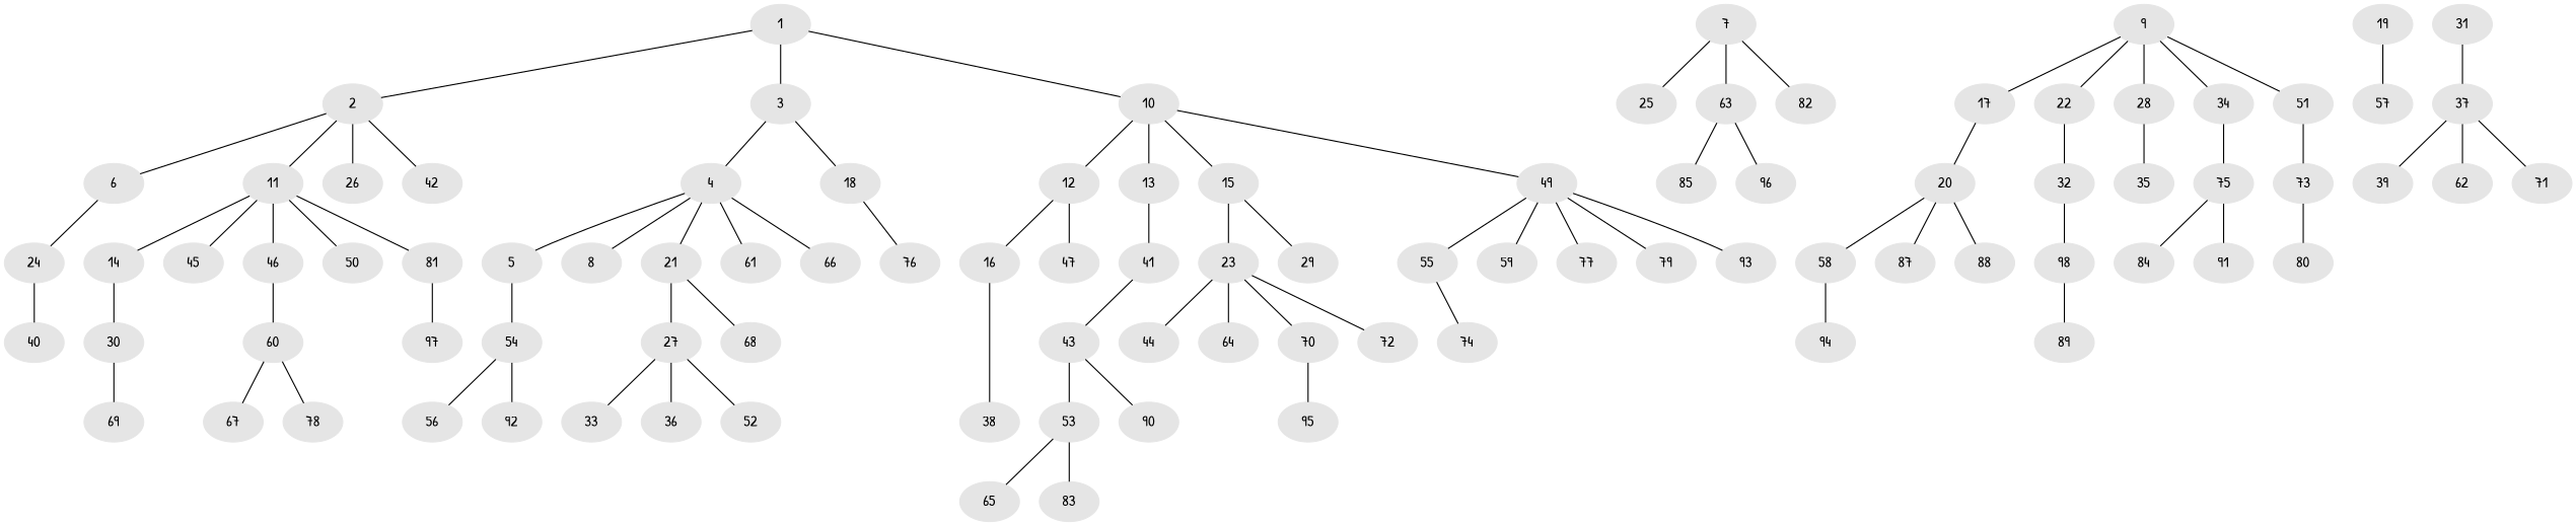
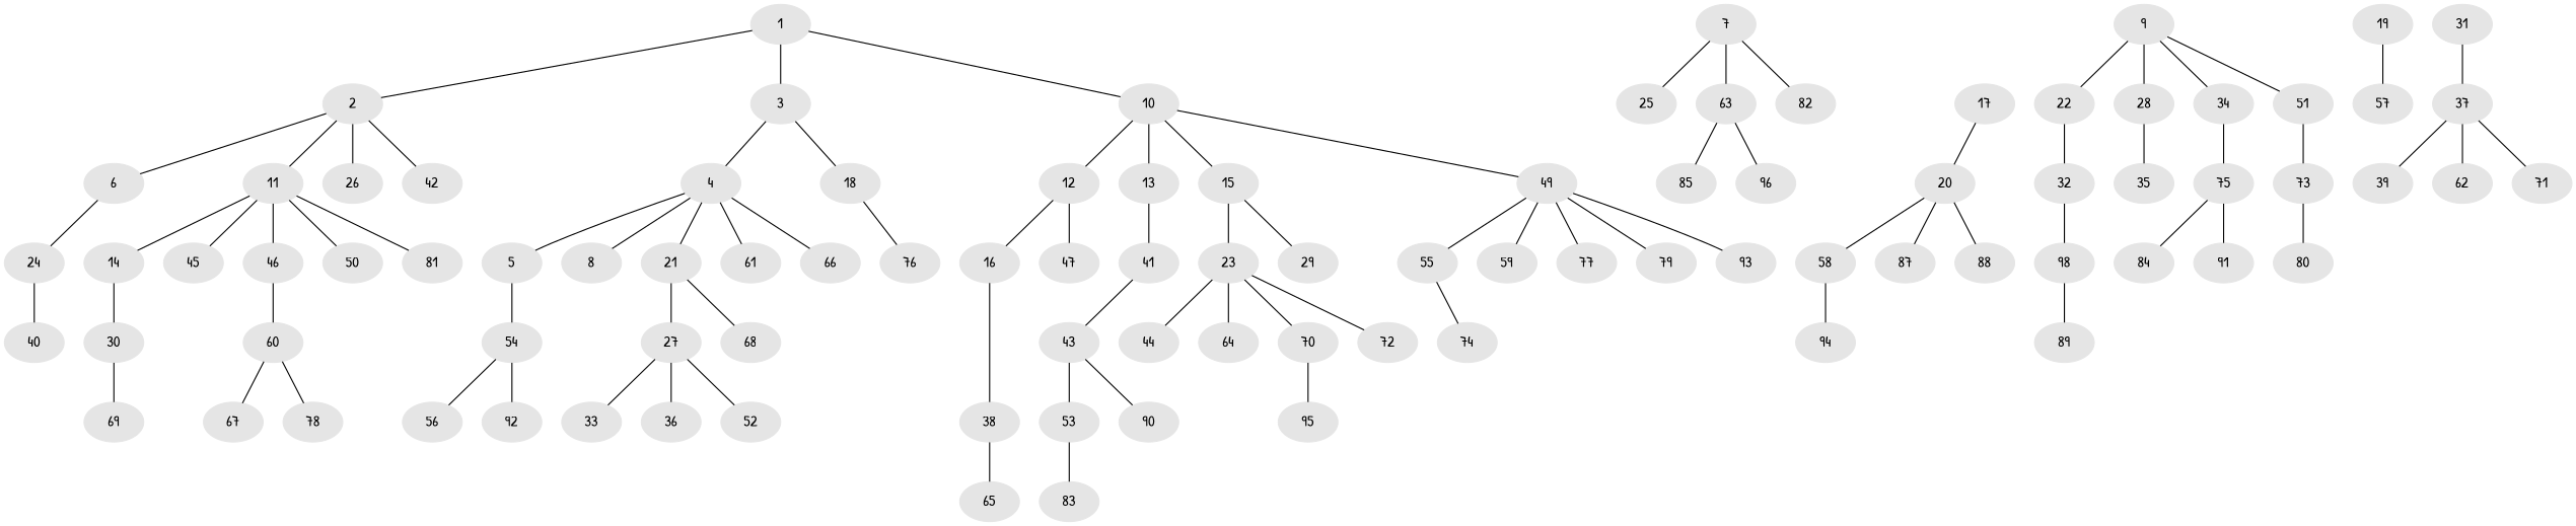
  graph {
    fontname="Patrick Hand"
    node [color=gray90 fontname="Patrick Hand" style=filled]
    edge [fontname="Patrick Hand"]
    1
    2
    3
    10
    6
    11
    26
    42
    4
    18
    12
    13
    15
    49
    24
    14
    45
    46
    50
    81
    5
    8
    21
    61
    66
    7
    25
    63
    82
    76
    54
    27
    68
    56
    92
    9
    17
    22
    28
    34
    51
    40
    85
    96
    20
    32
    35
    75
    73
    16
    47
    41
    23
    29
    55
    59
    77
    79
    93
    30
    60
-   97
    38
    43
    69
    44
    64
    70
    72
    58
    87
    88
    19
    57
    31
    37
    94
    33
    36
    52
    n81 [label=98]
    95
    39
    62
    71
    89
    84
    91
    53
    90
    65
    83
    67
    78
    74
    80
    1 -- 2
    1 -- 3
    1 -- 10
    2 -- 6
    2 -- 11
    2 -- 26
    2 -- 42
    3 -- 4
    3 -- 18
    10 -- 12
    10 -- 13
    10 -- 15
    10 -- 49
    6 -- 24
    11 -- 14
    11 -- 45
    11 -- 46
    11 -- 50
    11 -- 81
    4 -- 5
    4 -- 8
    4 -- 21
    4 -- 61
    4 -- 66
    18 -- 76
    12 -- 16
    12 -- 47
    13 -- 41
    15 -- 23
    15 -- 29
    49 -- 55
    49 -- 59
    49 -- 77
    49 -- 79
    49 -- 93
    24 -- 40
    14 -- 30
    46 -- 60
-   81 -- 97
    5 -- 54
    21 -- 27
    21 -- 68
    7 -- 25
    7 -- 63
    7 -- 82
    63 -- 85
    63 -- 96
    54 -- 56
    54 -- 92
    27 -- 33
    27 -- 36
    27 -- 52
-   9 -- 17
    9 -- 22
    9 -- 28
    9 -- 34
    9 -- 51
    17 -- 20
    22 -- 32
    28 -- 35
    34 -- 75
    51 -- 73
    20 -- 58
    20 -- 87
    20 -- 88
    32 -- n81
    75 -- 84
    75 -- 91
    73 -- 80
    16 -- 38
    41 -- 43
    23 -- 44
    23 -- 64
    23 -- 70
    23 -- 72
    55 -- 74
    30 -- 69
    60 -- 67
    60 -- 78
    43 -- 53
    43 -- 90
    70 -- 95
    58 -- 94
    19 -- 57
    31 -- 37
    37 -- 39
    37 -- 62
    37 -- 71
    n81 -- 89
-   53 -- 65
+   38 -- 65
    53 -- 83
  }
